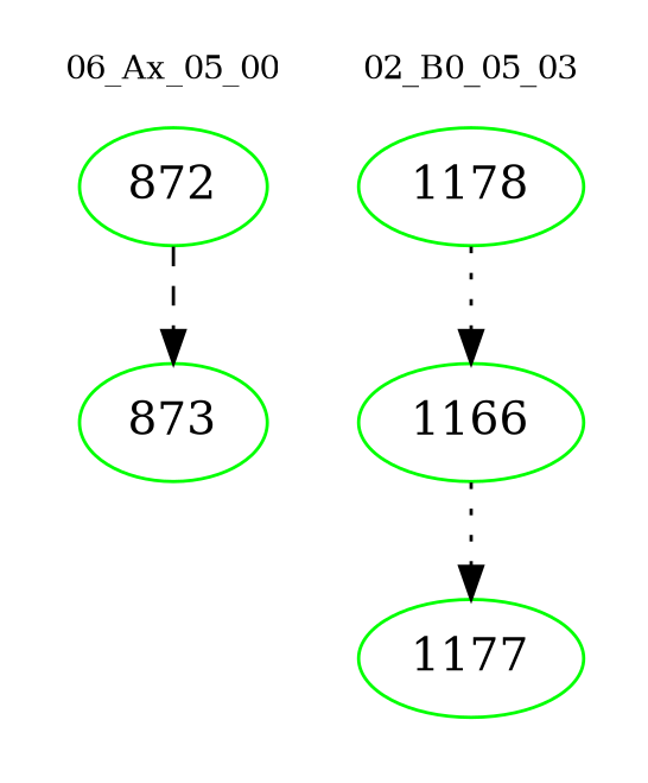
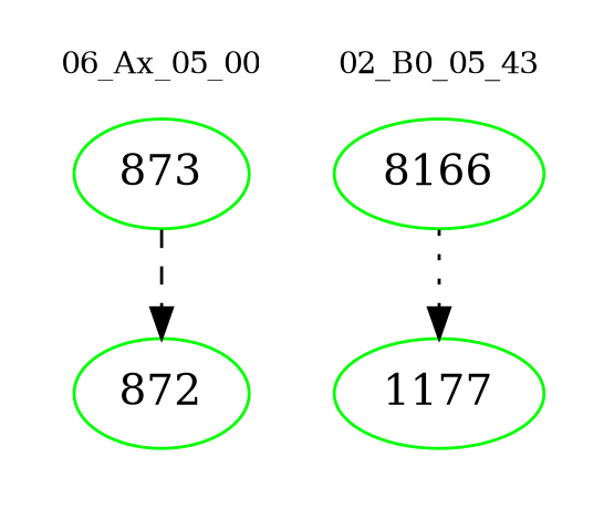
  digraph {
    node [color=green]
    edge [color=black style=dotted]
    n1 [label=873]
    n2 [label=872]
-   n3 [label=1178]
-   n4 [label=1166]
+   n4 [label=8166]
    n5 [label=1177]
    subgraph cluster_1 {
      color=white
      fontsize=10
      label="06_Ax_05_00"
      n1
      n2
    }
    subgraph cluster_2 {
      color=white
      fontsize=10
-     label="02_B0_05_03"
-     n3
+     label="02_B0_05_43"
      n4
      n5
    }
-   n2 -> n1 [style=dashed]
-   n3 -> n4
+   n1 -> n2 [style=dashed]
    n4 -> n5
  }
